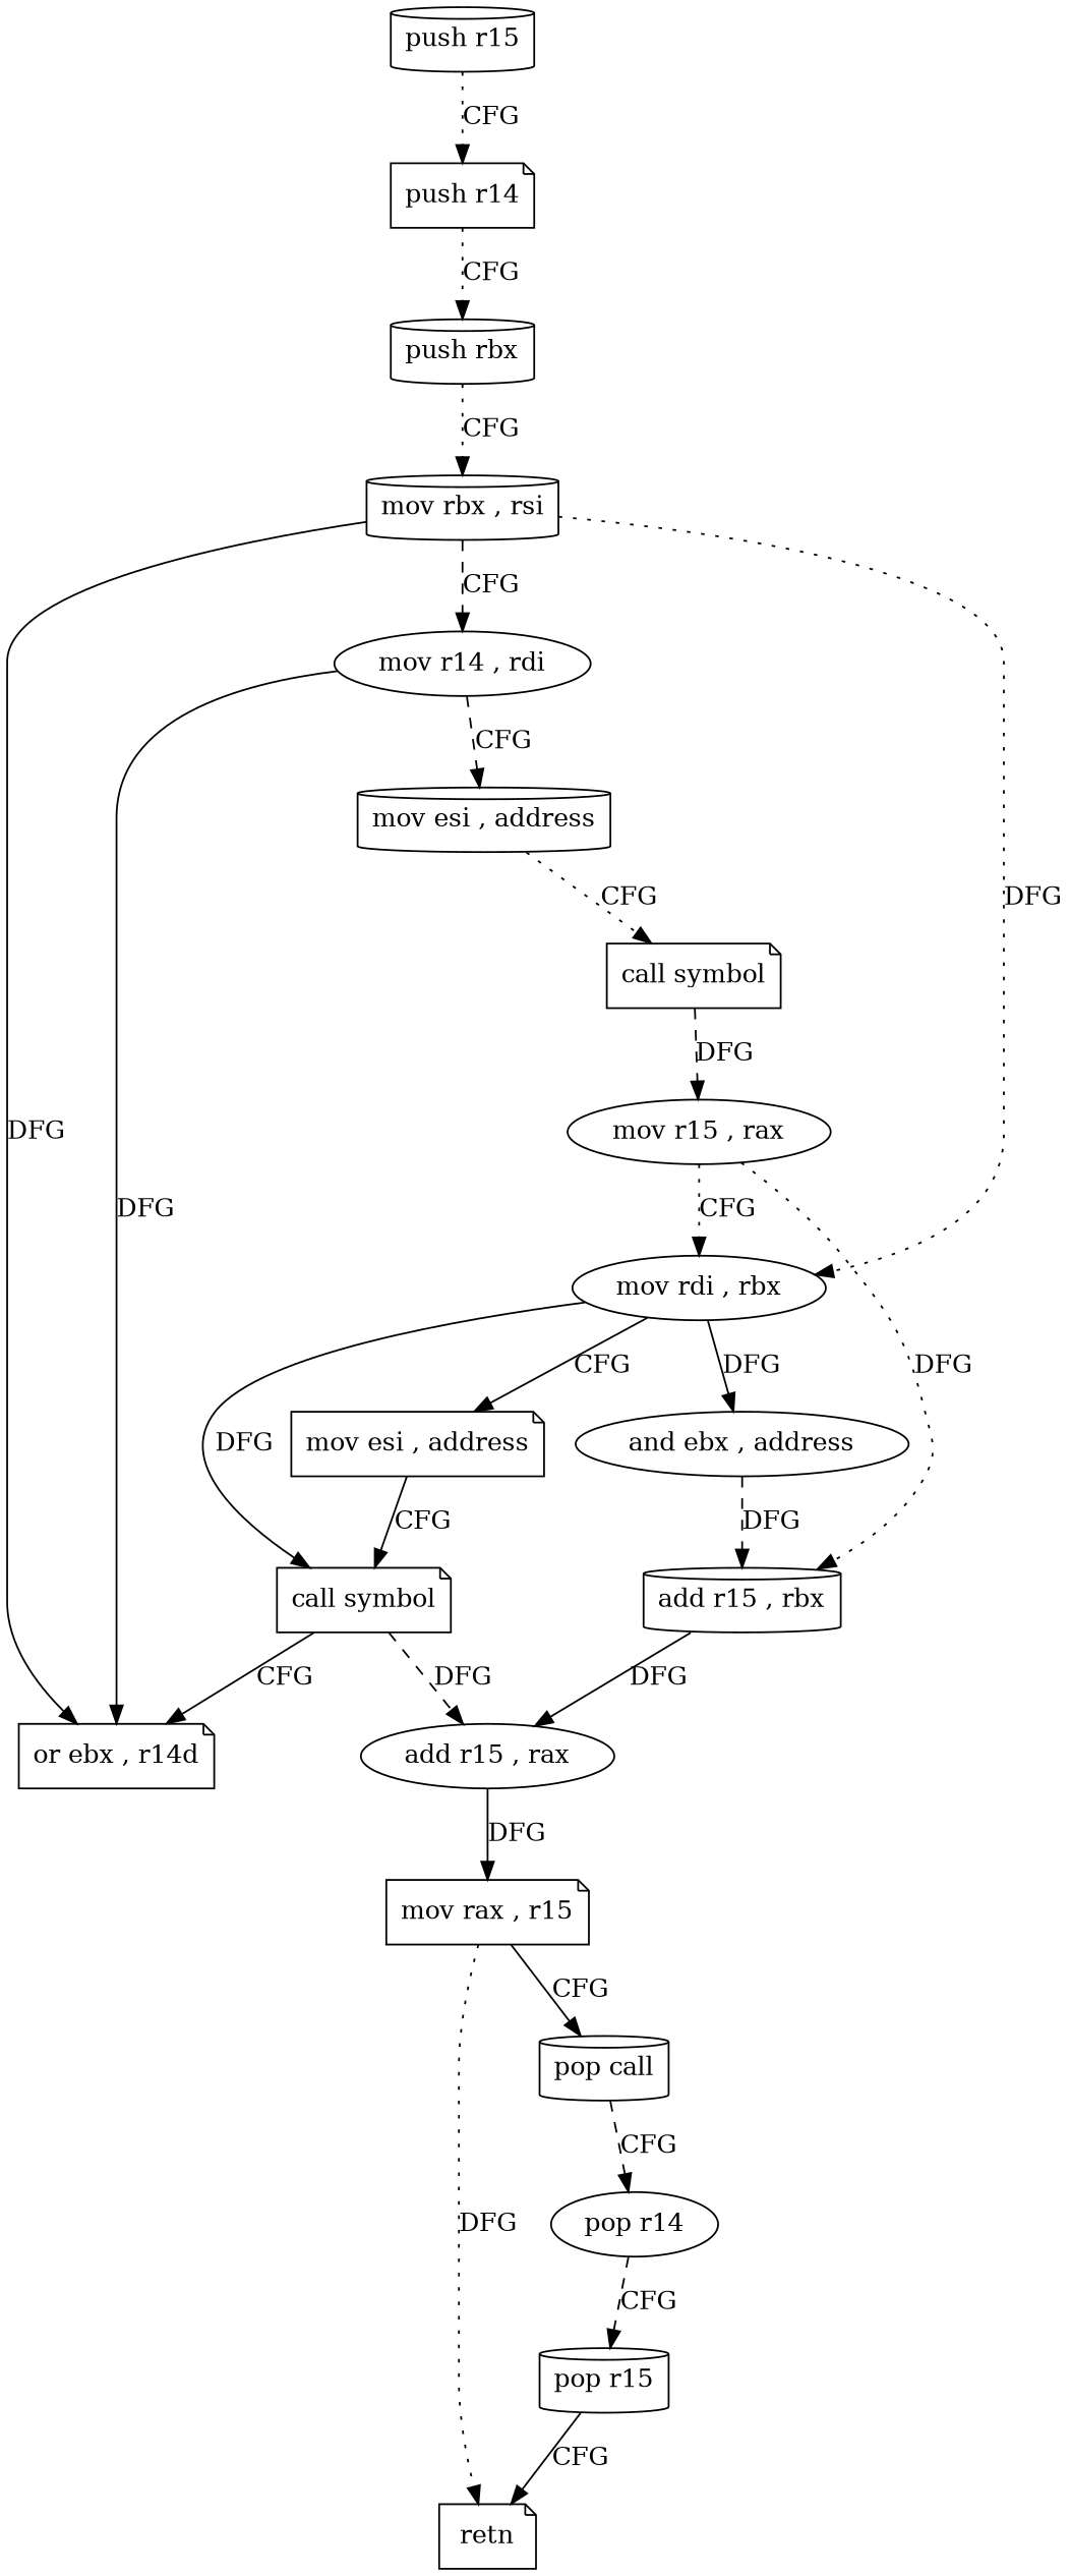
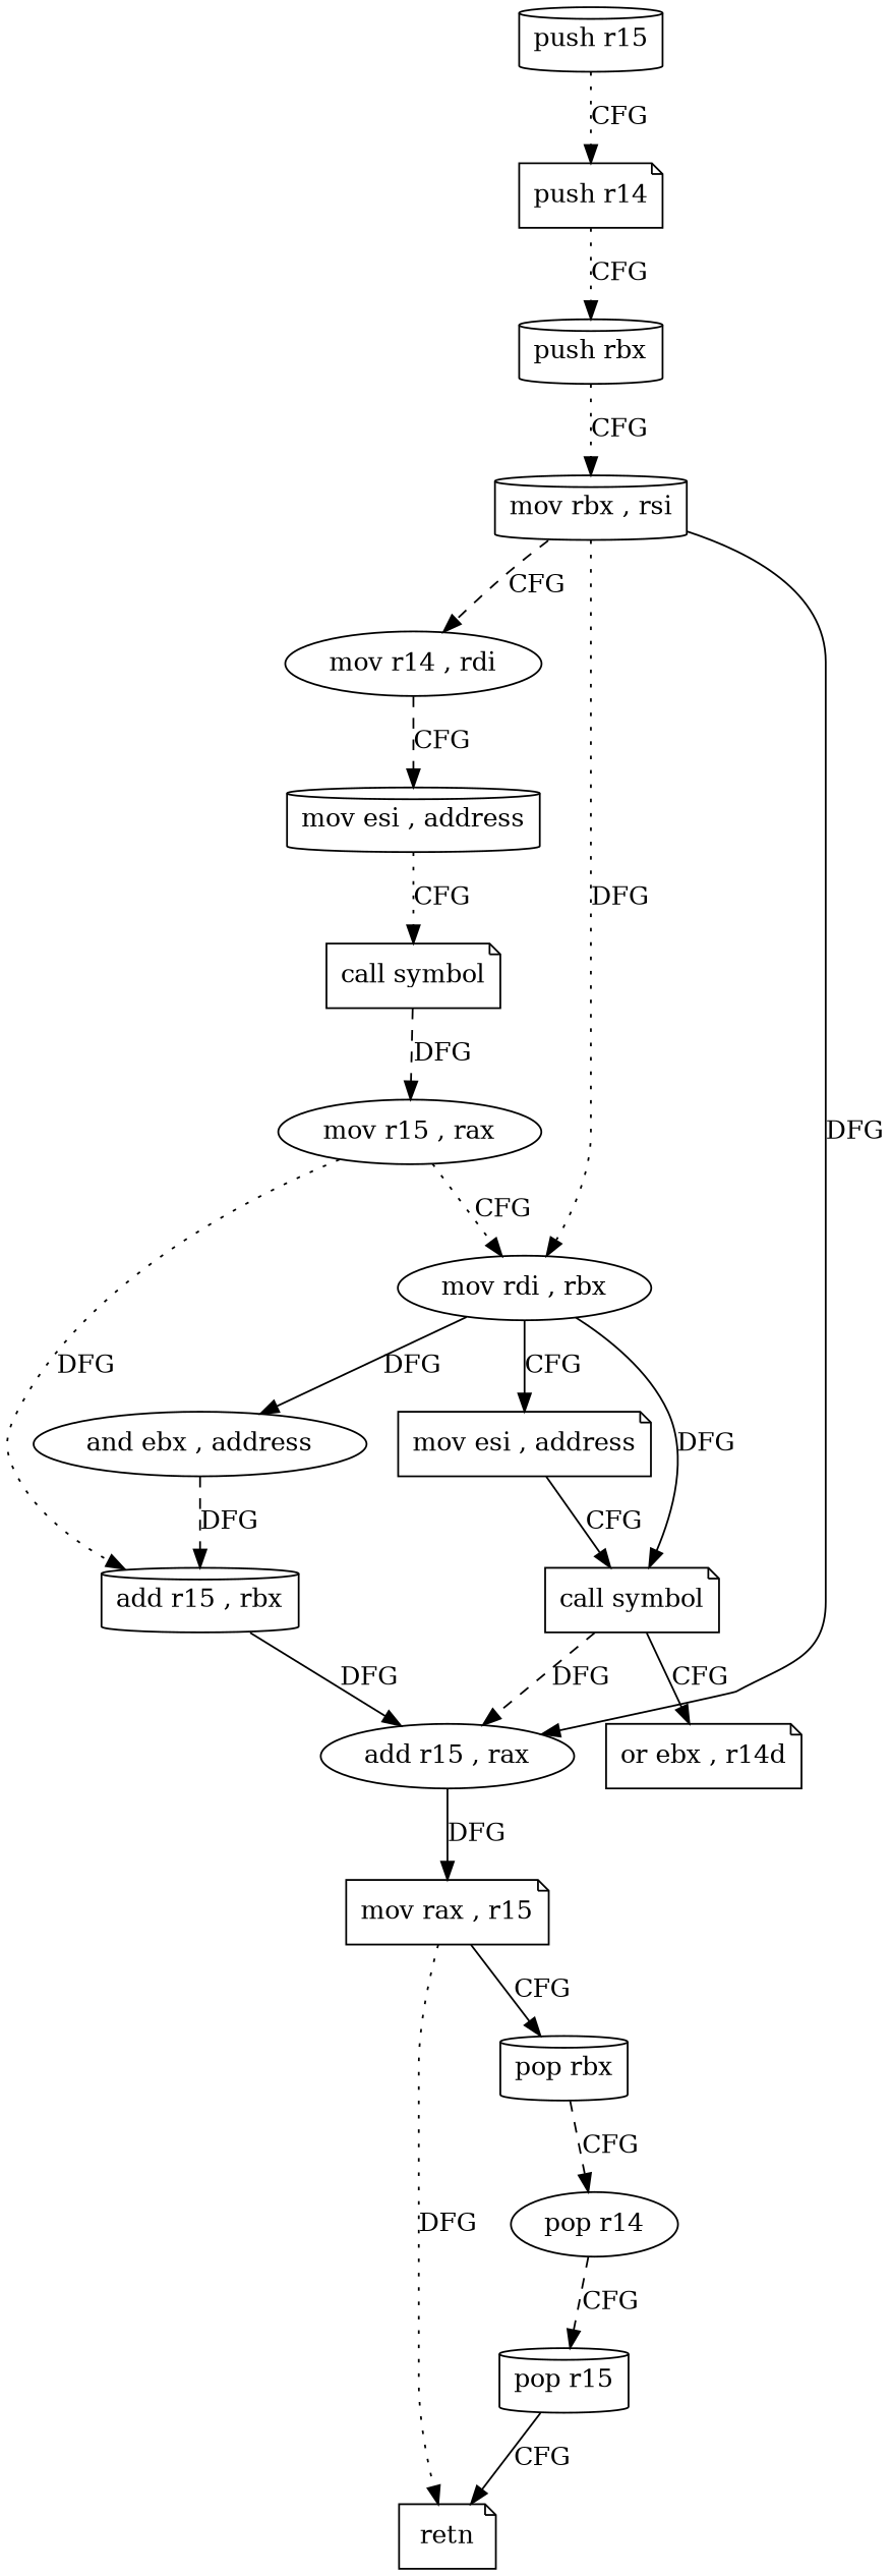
  digraph {
    node [shape=cylinder]
    edge [style=solid]
    n1 [label="push r15"]
    n2 [label="push r14" shape=note]
    n3 [label="push rbx"]
    n4 [label="mov rbx , rsi"]
    n5 [label="mov r14 , rdi" shape=ellipse]
    n6 [label="mov rdi , rbx" shape=ellipse]
    n7 [label="or ebx , r14d" shape=note]
    n8 [label="mov esi , address"]
    n9 [label="mov esi , address" shape=note]
    n10 [label="call symbol" shape=note]
    n11 [label="and ebx , address" shape=ellipse]
    n12 [label="call symbol" shape=note]
    n13 [label="mov r15 , rax" shape=ellipse]
    n14 [label="add r15 , rbx"]
    n15 [label="add r15 , rax" shape=ellipse]
    n16 [label="mov rax , r15" shape=note]
-   n17 [label="pop call"]
+   n17 [label="pop rbx"]
    n18 [label=retn shape=note]
    n19 [label="pop r14" shape=ellipse]
    n20 [label="pop r15"]
    n1 -> n2 [label=CFG style=dotted]
    n2 -> n3 [label=CFG style=dotted]
    n3 -> n4 [label=CFG style=dotted]
    n4 -> n5 [label=CFG style=dashed]
    n4 -> n6 [label=DFG style=dotted]
-   n4 -> n7 [label=DFG]
-   n5 -> n7 [label=DFG]
+   n4 -> n15 [label=DFG]
    n5 -> n8 [label=CFG style=dashed]
    n6 -> n9 [label=CFG]
    n6 -> n10 [label=DFG]
    n6 -> n11 [label=DFG]
    n8 -> n12 [label=CFG style=dotted]
    n9 -> n10 [label=CFG]
    n10 -> n7 [label=CFG]
    n10 -> n15 [label=DFG style=dashed]
    n11 -> n14 [label=DFG style=dashed]
    n12 -> n13 [label=DFG style=dashed]
    n13 -> n6 [label=CFG style=dotted]
    n13 -> n14 [label=DFG style=dotted]
    n14 -> n15 [label=DFG]
    n15 -> n16 [label=DFG]
    n16 -> n17 [label=CFG]
    n16 -> n18 [label=DFG style=dotted]
    n17 -> n19 [label=CFG style=dashed]
    n19 -> n20 [label=CFG style=dashed]
    n20 -> n18 [label=CFG]
  }
